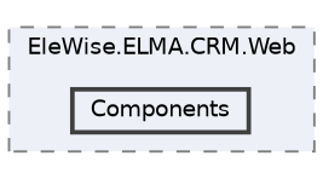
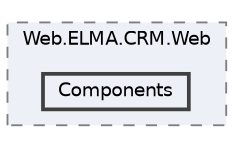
  digraph {
    compound=true
    rankdir=LR
    n1 [color=grey25 fillcolor="#edf0f7" fontname=Helvetica fontsize=10 height=0.2 label=Components shape=box style="filled,bold" width=0.4]
    subgraph cluster_1 {
      bgcolor="#edf0f7"
      fontname=Helvetica
      fontsize=10
-     label="EleWise.ELMA.CRM.Web"
+     label="Web.ELMA.CRM.Web"
      pencolor=grey50
      style="filled,dashed"
      n1
    }
  }
